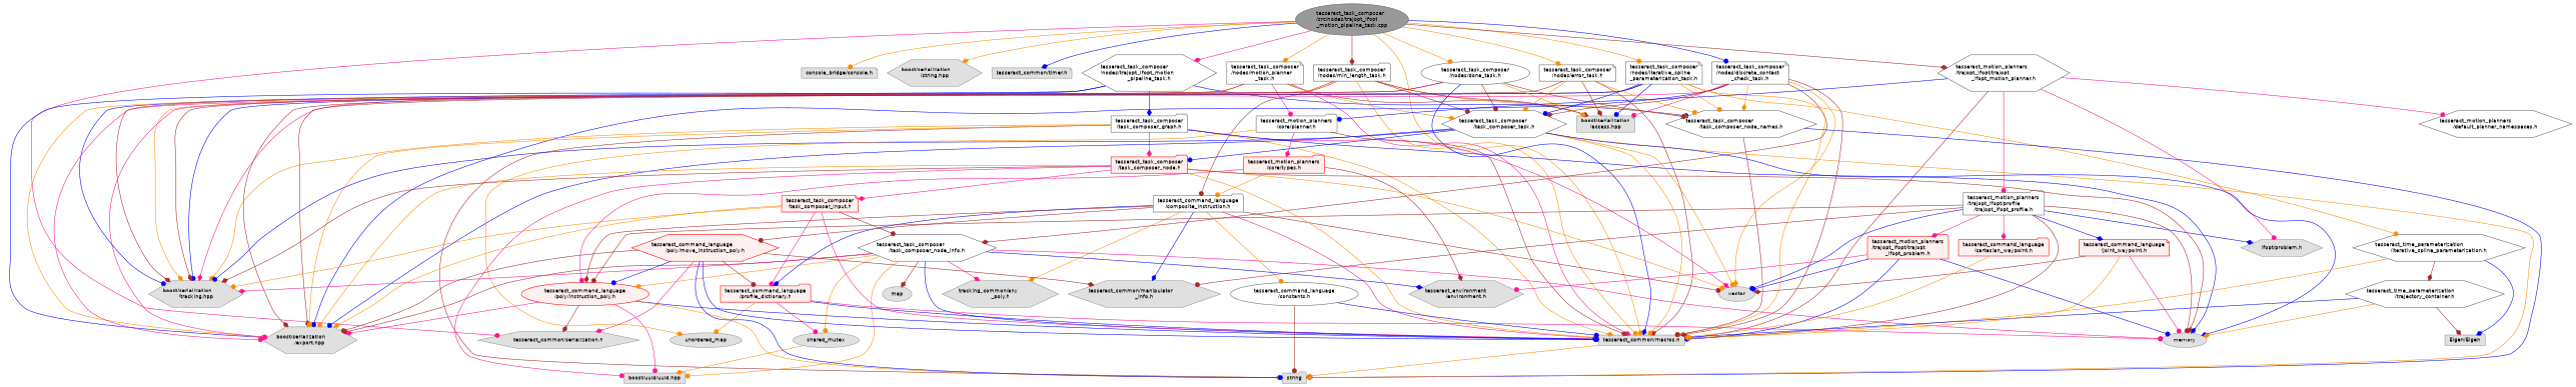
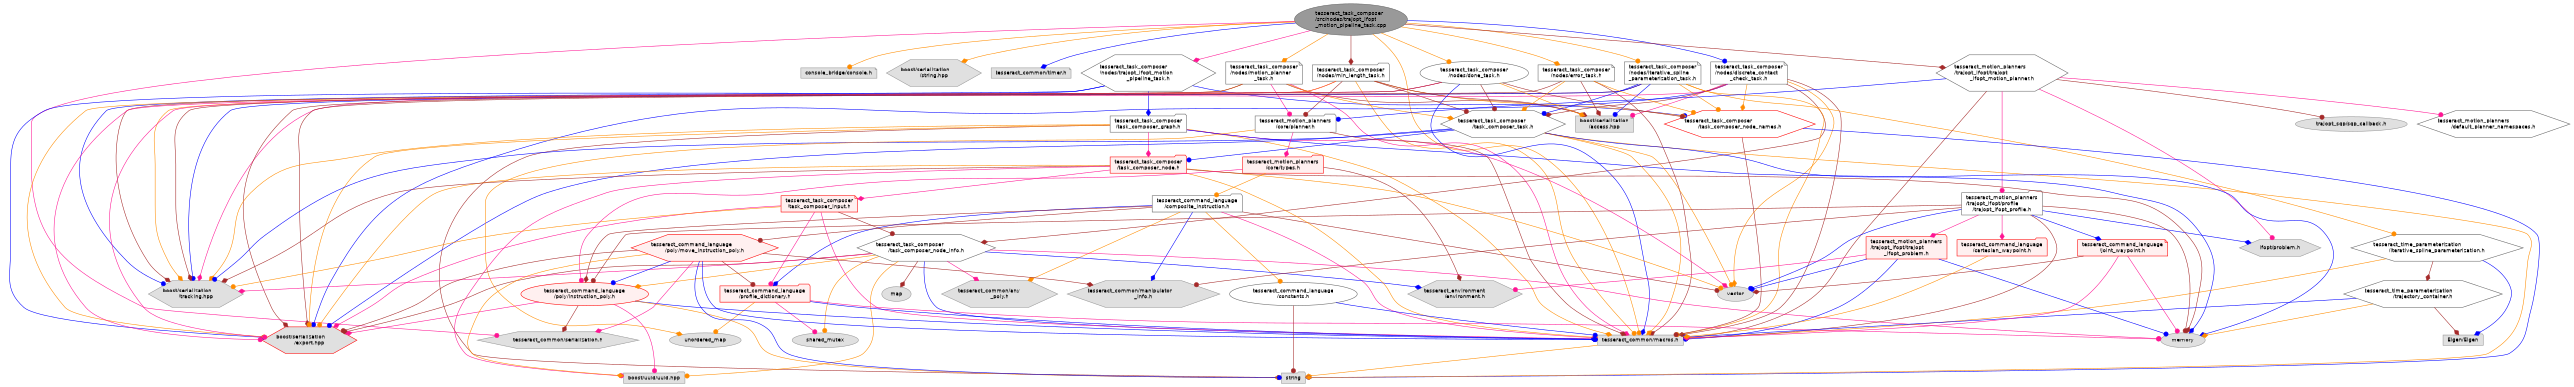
  digraph {
    node [color=grey60 fillcolor="#E0E0E0" fontname=Helvetica fontsize=10 shape=hexagon style=filled]
    edge [arrowhead=diamond color=darkorange fontname=Helvetica fontsize=10 labelfontname=Helvetica labelfontsize=10 style=solid]
    n1 [color=gray40 fillcolor=grey60 fontcolor=black height=0.2 label="tesseract_task_composer\l/src/nodes/trajopt_ifopt\l_motion_pipeline_task.cpp" shape=ellipse width=0.4]
    n2 [height=0.2 label="tesseract_common/macros.h" shape=folder width=0.4]
    n3 [height=0.2 label="console_bridge/console.h" shape=note width=0.4]
    n4 [height=0.2 label="boost/serialization\l/string.hpp" width=0.4]
    n5 [height=0.2 label="tesseract_common/timer.h" shape=note width=0.4]
    n6 [color=grey40 fillcolor=white height=0.2 label="tesseract_task_composer\l/nodes/trajopt_ifopt_motion\l_pipeline_task.h" width=0.4]
    n7 [height=0.2 label="tesseract_common/serialization.h" width=0.4]
    n8 [color=grey40 fillcolor=white height=0.2 label="tesseract_task_composer\l/nodes/motion_planner\l_task.h" shape=note width=0.4]
    n9 [color=grey40 fillcolor=white height=0.2 label="tesseract_task_composer\l/nodes/min_length_task.h" shape=folder width=0.4]
    n10 [color=grey40 fillcolor=white height=0.2 label="tesseract_task_composer\l/nodes/discrete_contact\l_check_task.h" shape=note width=0.4]
    n11 [color=grey40 fillcolor=white height=0.2 label="tesseract_task_composer\l/nodes/iterative_spline\l_parameterization_task.h" shape=note width=0.4]
    n12 [color=grey40 fillcolor=white height=0.2 label="tesseract_task_composer\l/nodes/done_task.h" shape=ellipse width=0.4]
    n13 [color=grey40 fillcolor=white height=0.2 label="tesseract_task_composer\l/nodes/error_task.h" shape=note width=0.4]
    n14 [color=grey40 fillcolor=white height=0.2 label="tesseract_motion_planners\l/trajopt_ifopt/trajopt\l_ifopt_motion_planner.h" width=0.4]
    n15 [height=0.2 label=string shape=folder width=0.4]
    n16 [color=grey40 fillcolor=white height=0.2 label="tesseract_task_composer\l/task_composer_graph.h" shape=folder width=0.4]
-   n17 [height=0.2 label="boost/serialization\l/export.hpp" width=0.4]
+   n17 [color=red height=0.2 label="boost/serialization\l/export.hpp" width=0.4]
    n18 [height=0.2 label="boost/serialization\l/tracking.hpp" width=0.4]
-   n19 [color=grey40 fillcolor=white height=0.2 label="tesseract_task_composer\l/task_composer_node_names.h" width=0.4]
+   n19 [color=red fillcolor=white height=0.2 label="tesseract_task_composer\l/task_composer_node_names.h" width=0.4]
    n20 [height=0.2 label="boost/serialization\l/access.hpp" shape=note width=0.4]
    n21 [color=grey40 fillcolor=white height=0.2 label="tesseract_task_composer\l/task_composer_task.h" width=0.4]
    n22 [color=grey40 fillcolor=white height=0.2 label="tesseract_motion_planners\l/core/planner.h" shape=folder width=0.4]
    n23 [color=grey40 fillcolor=white height=0.2 label="tesseract_command_language\l/composite_instruction.h" shape=folder width=0.4]
    n24 [height=0.2 label=vector shape=ellipse width=0.4]
    n25 [color=grey40 fillcolor=white height=0.2 label="tesseract_task_composer\l/task_composer_node_info.h" width=0.4]
    n26 [color=grey40 fillcolor=white height=0.2 label="tesseract_time_parameterization\l/iterative_spline_parameterization.h" width=0.4]
    n27 [height=0.2 label="ifopt/problem.h" width=0.4]
+   n28 [height=0.2 label="trajopt_sqp/sqp_callback.h" shape=ellipse width=0.4]
    n29 [color=grey40 fillcolor=white height=0.2 label="tesseract_motion_planners\l/default_planner_namespaces.h" width=0.4]
    n30 [color=grey40 fillcolor=white height=0.2 label="tesseract_motion_planners\l/trajopt_ifopt/profile\l/trajopt_ifopt_profile.h" shape=folder width=0.4]
    n31 [height=0.2 label=memory shape=ellipse width=0.4]
    n32 [color=red fillcolor="#FFF0F0" height=0.2 label="tesseract_task_composer\l/task_composer_node.h" shape=folder width=0.4]
    n33 [height=0.2 label="boost/uuid/uuid.hpp" shape=folder width=0.4]
    n34 [color=red fillcolor="#FFF0F0" height=0.2 label="tesseract_task_composer\l/task_composer_input.h" shape=note width=0.4]
    n35 [color=red fillcolor="#FFF0F0" height=0.2 label="tesseract_command_language\l/profile_dictionary.h" shape=folder width=0.4]
    n36 [height=0.2 label=unordered_map shape=ellipse width=0.4]
    n37 [height=0.2 label=shared_mutex shape=ellipse width=0.4]
    n38 [height=0.2 label=map shape=ellipse width=0.4]
    n39 [height=0.2 label="tesseract_environment\l/environment.h" width=0.4]
    n40 [color=red fillcolor="#FFF0F0" height=0.2 label="tesseract_command_language\l/poly/instruction_poly.h" shape=ellipse width=0.4]
-   n41 [height=0.2 label="tracking_common/any\l_poly.h" width=0.4]
+   n41 [height=0.2 label="tesseract_common/any\l_poly.h" width=0.4]
    n42 [color=red fillcolor="#FFF0F0" height=0.2 label="tesseract_motion_planners\l/core/types.h" shape=folder width=0.4]
    n43 [color=red fillcolor="#FFF0F0" height=0.2 label="tesseract_command_language\l/poly/move_instruction_poly.h" width=0.4]
    n44 [height=0.2 label="tesseract_common/manipulator\l_info.h" width=0.4]
    n45 [color=grey40 fillcolor=white height=0.2 label="tesseract_command_language\l/constants.h" shape=ellipse width=0.4]
    n46 [height=0.2 label="Eigen/Eigen" shape=folder width=0.4]
    n47 [color=grey40 fillcolor=white height=0.2 label="tesseract_time_parameterization\l/trajectory_container.h" width=0.4]
    n48 [color=red fillcolor="#FFF0F0" height=0.2 label="tesseract_motion_planners\l/trajopt_ifopt/trajopt\l_ifopt_problem.h" shape=folder width=0.4]
    n49 [color=red fillcolor="#FFF0F0" height=0.2 label="tesseract_command_language\l/joint_waypoint.h" shape=note width=0.4]
    n50 [color=red fillcolor="#FFF0F0" height=0.2 label="tesseract_command_language\l/cartesian_waypoint.h" shape=folder width=0.4]
    n1 -> n2 [arrowhead=dot]
    n1 -> n3 [arrowhead=dot]
    n1 -> n4
    n1 -> n5 [color=blue]
    n1 -> n6 [color=deeppink]
    n1 -> n7 [arrowhead=dot color=deeppink]
    n1 -> n8
    n1 -> n9 [color=brown]
    n1 -> n10 [arrowhead=dot color=blue]
    n1 -> n11 [arrowhead=dot]
    n1 -> n12 [arrowhead=dot]
    n1 -> n13
    n1 -> n14 [color=brown]
    n2 -> n15
    n6 -> n16 [color=blue]
    n6 -> n17 [color=blue]
    n6 -> n18 [arrowhead=dot color=blue]
    n6 -> n19 [arrowhead=dot color=blue]
    n8 -> n2 [color=deeppink]
    n8 -> n17
    n8 -> n18 [color=brown]
    n8 -> n20 [color=brown]
    n8 -> n21
    n8 -> n22 [arrowhead=dot color=deeppink]
    n9 -> n2 [arrowhead=dot]
    n9 -> n17 [arrowhead=dot color=deeppink]
    n9 -> n18
    n9 -> n19
    n9 -> n20 [color=brown]
    n9 -> n21 [arrowhead=dot color=brown]
-   n9 -> n23 [arrowhead=dot color=brown]
+   n9 -> n22 [arrowhead=dot color=brown]
    n10 -> n2 [color=brown]
    n10 -> n17 [arrowhead=dot color=blue]
    n10 -> n18 [color=deeppink]
    n10 -> n19
    n10 -> n20 [arrowhead=dot color=deeppink]
    n10 -> n21 [color=brown]
    n10 -> n24
    n10 -> n25 [color=brown]
    n11 -> n2 [arrowhead=dot]
    n11 -> n17 [color=brown]
    n11 -> n18 [arrowhead=dot color=blue]
    n11 -> n19 [arrowhead=dot]
    n11 -> n20 [arrowhead=dot color=blue]
    n11 -> n21 [arrowhead=dot color=blue]
    n11 -> n26 [arrowhead=dot]
    n12 -> n2 [color=blue]
    n12 -> n17 [arrowhead=dot color=deeppink]
    n12 -> n18 [color=brown]
    n12 -> n19 [arrowhead=dot color=brown]
    n12 -> n20
    n12 -> n21 [arrowhead=dot color=brown]
    n13 -> n2 [color=brown]
    n13 -> n17 [color=brown]
    n13 -> n19 [arrowhead=dot]
    n13 -> n20 [color=brown]
    n13 -> n21
    n14 -> n2 [arrowhead=dot color=brown]
    n14 -> n22 [arrowhead=dot color=blue]
    n14 -> n27 [arrowhead=dot color=deeppink]
+   n14 -> n28 [arrowhead=dot color=brown]
    n14 -> n29 [arrowhead=dot color=deeppink]
    n14 -> n30 [arrowhead=dot color=deeppink]
    n16 -> n2
    n16 -> n15 [color=brown]
    n16 -> n17 [arrowhead=dot]
    n16 -> n18
    n16 -> n24 [color=deeppink]
    n16 -> n31 [color=blue]
    n16 -> n32 [color=deeppink]
    n19 -> n2 [arrowhead=dot color=brown]
    n19 -> n15 [color=blue]
    n21 -> n2
    n21 -> n15
    n21 -> n17 [arrowhead=dot color=blue]
    n21 -> n18 [arrowhead=dot color=blue]
    n21 -> n24 [arrowhead=dot]
    n21 -> n31 [color=blue]
    n21 -> n32 [arrowhead=dot color=blue]
    n22 -> n2 [color=brown]
    n22 -> n36
    n22 -> n42 [color=deeppink]
    n23 -> n2 [color=deeppink]
    n23 -> n24 [arrowhead=dot color=brown]
    n23 -> n35 [color=blue]
    n23 -> n40 [color=brown]
    n23 -> n41
    n23 -> n43 [arrowhead=dot color=brown]
    n23 -> n44 [color=blue]
    n23 -> n45 [arrowhead=dot]
    n25 -> n2 [arrowhead=dot color=blue]
    n25 -> n17 [arrowhead=dot color=brown]
    n25 -> n18 [color=deeppink]
    n25 -> n31 [arrowhead=dot color=deeppink]
    n25 -> n33 [arrowhead=dot]
    n25 -> n37 [arrowhead=dot]
    n25 -> n38 [color=brown]
    n25 -> n39 [color=blue]
    n25 -> n40
    n25 -> n41 [color=deeppink]
    n26 -> n2
    n26 -> n46 [color=blue]
    n26 -> n47 [color=brown]
    n30 -> n2 [color=brown]
    n30 -> n24 [arrowhead=dot color=blue]
    n30 -> n27 [color=blue]
    n30 -> n31 [arrowhead=dot color=brown]
    n30 -> n40 [arrowhead=dot color=brown]
    n30 -> n44 [arrowhead=dot color=brown]
    n30 -> n48 [color=deeppink]
    n30 -> n49 [color=blue]
    n30 -> n50 [color=deeppink]
    n32 -> n2 [arrowhead=dot]
    n32 -> n17 [arrowhead=dot]
    n32 -> n18 [color=brown]
    n32 -> n24 [arrowhead=dot]
    n32 -> n31 [color=brown]
    n32 -> n33 [arrowhead=dot color=deeppink]
    n32 -> n34 [color=deeppink]
    n34 -> n2 [arrowhead=dot color=deeppink]
-   n34 -> n17
+   n34 -> n17 [color=deeppink]
    n34 -> n18 [arrowhead=dot]
    n34 -> n25 [arrowhead=dot color=brown]
    n34 -> n35 [arrowhead=dot color=deeppink]
    n35 -> n2 [color=blue]
    n35 -> n31 [arrowhead=dot color=deeppink]
    n35 -> n36 [arrowhead=dot]
    n35 -> n37 [arrowhead=dot color=deeppink]
    n40 -> n2 [color=blue]
    n40 -> n7 [color=brown]
    n40 -> n15
    n40 -> n17 [color=deeppink]
    n40 -> n33 [arrowhead=dot color=deeppink]
    n42 -> n23 [arrowhead=dot]
    n42 -> n39 [color=brown]
    n42 -> n40 [arrowhead=dot color=deeppink]
    n43 -> n2 [arrowhead=dot color=blue]
    n43 -> n7 [color=deeppink]
    n43 -> n15 [arrowhead=dot color=blue]
    n43 -> n17 [arrowhead=dot color=brown]
-   n37 -> n33
+   n43 -> n33
    n43 -> n35 [arrowhead=dot color=brown]
    n43 -> n40 [arrowhead=dot color=blue]
    n43 -> n44 [color=brown]
    n45 -> n2 [arrowhead=dot color=blue]
    n45 -> n15 [arrowhead=dot color=brown]
    n47 -> n2 [arrowhead=dot color=blue]
    n47 -> n31
    n47 -> n46 [color=brown]
    n48 -> n2 [arrowhead=dot color=blue]
    n48 -> n24 [arrowhead=dot color=blue]
    n48 -> n31 [arrowhead=dot color=blue]
    n48 -> n39 [arrowhead=dot color=deeppink]
-   n49 -> n2
+   n49 -> n2 [color=deeppink]
    n49 -> n24 [color=brown]
    n49 -> n31 [arrowhead=dot color=deeppink]
    n50 -> n2
  }
